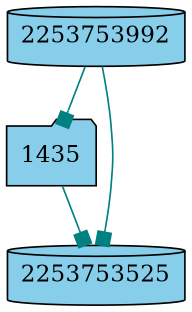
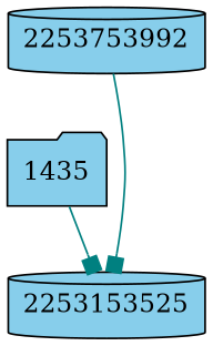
  strict digraph {
    node [fillcolor=skyblue shape=cylinder style=filled]
    edge [arrowhead=box color=teal]
    1435 [shape=folder]
-   2253753525
+   2253753525 [label=2253153525]
    n3 [label=2253753992]
    1435 -> 2253753525
-   n3 -> 1435
    n3 -> 2253753525
  }
